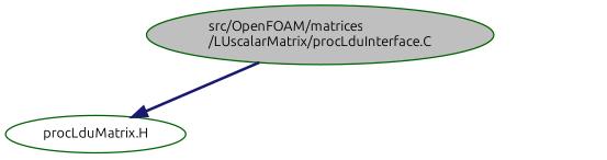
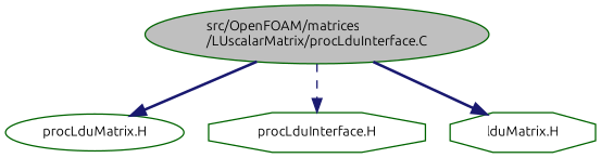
  digraph {
    fontname=Ubuntu
    node [color=darkgreen fontname=Ubuntu fontsize=10 shape=ellipse]
    edge [color=midnightblue fontname=Ubuntu fontsize=10 labelfontname=Helvetica labelfontsize=10 style=bold]
    n1 [fillcolor=grey75 fontcolor=black height=0.2 label="src/OpenFOAM/matrices\l/LUscalarMatrix/procLduInterface.C" style=filled width=0.4]
    n2 [height=0.2 label="procLduMatrix.H" width=0.4]
+   n3 [height=0.2 label="procLduInterface.H" shape=octagon width=0.4]
+   n4 [height=0.2 label="lduMatrix.H" shape=octagon width=0.4]
    n1 -> n2
+   n1 -> n3 [style=dashed]
+   n1 -> n4
  }
